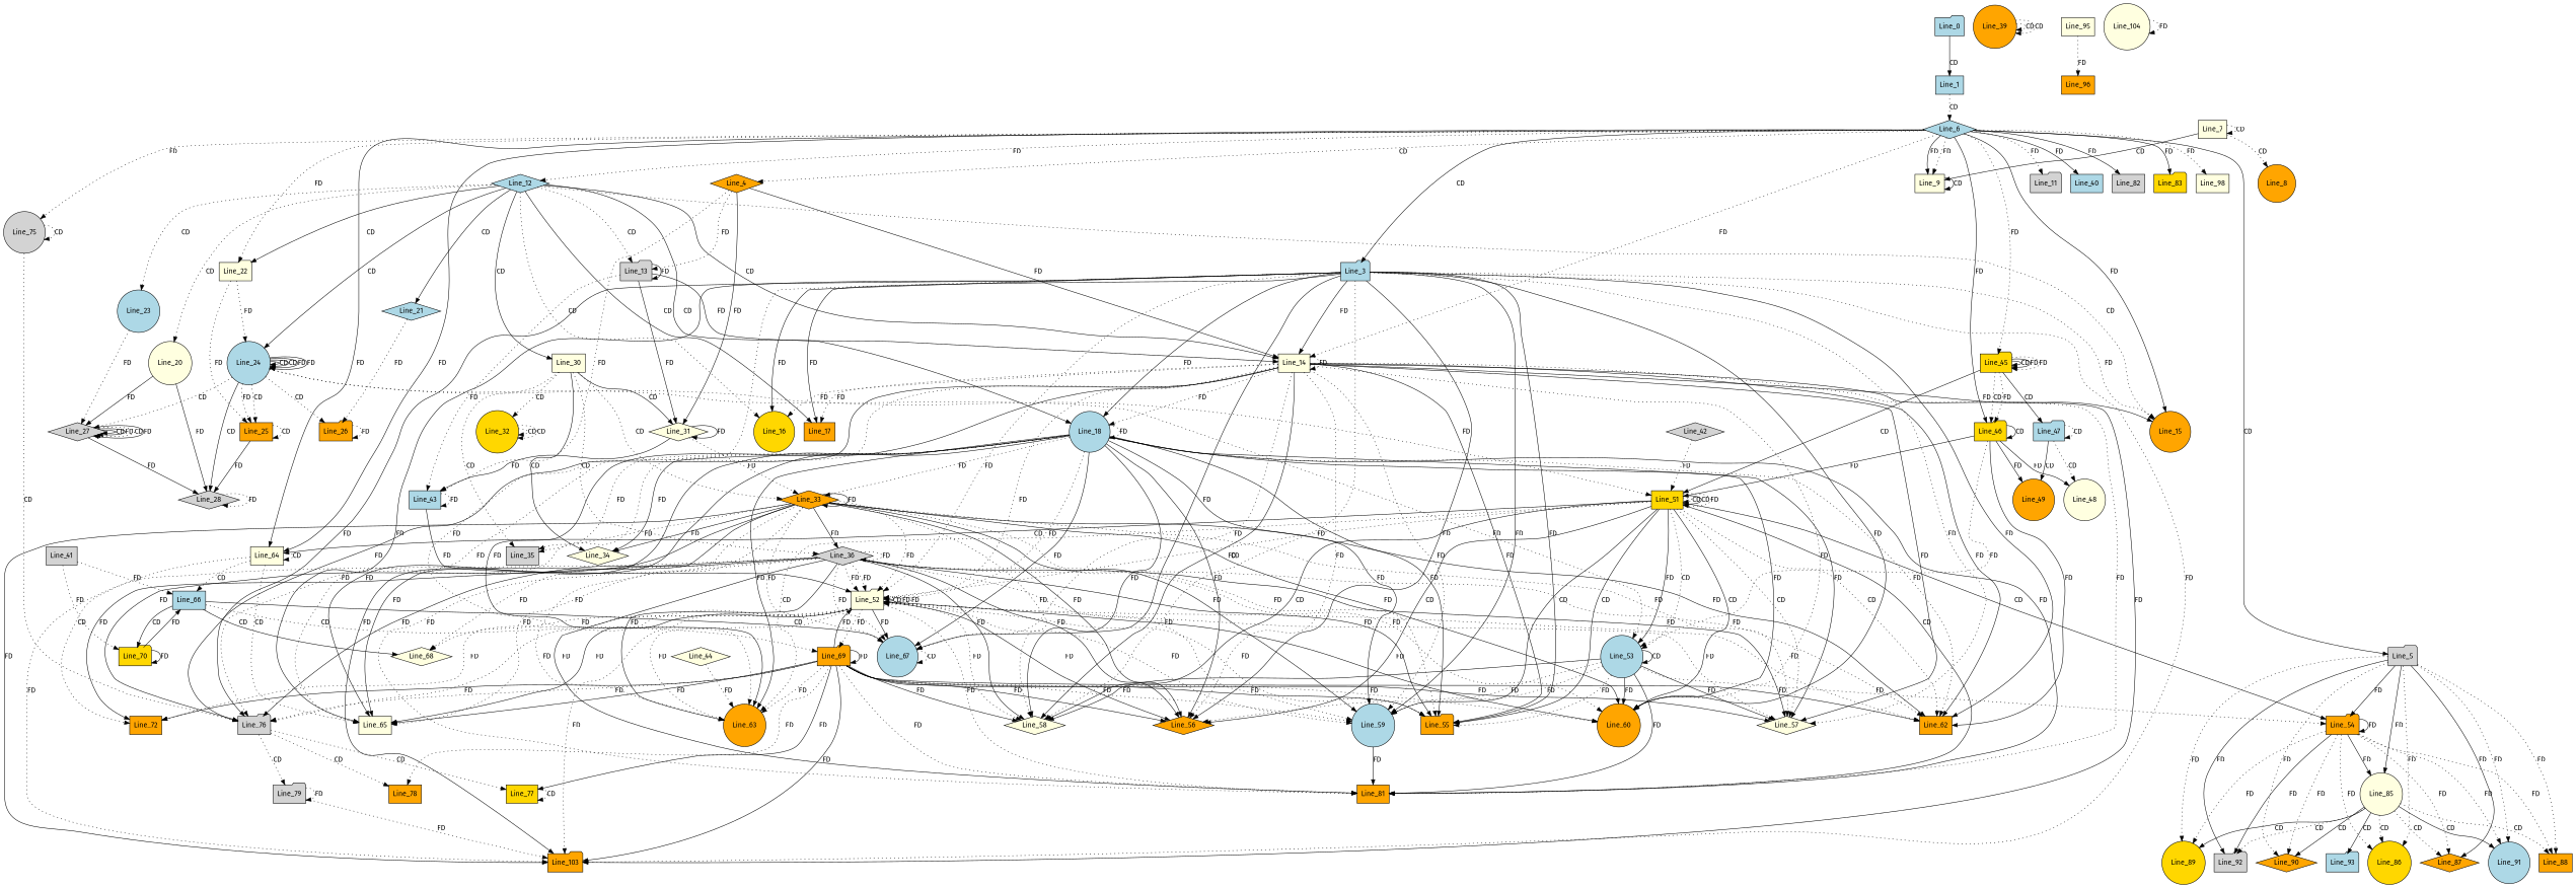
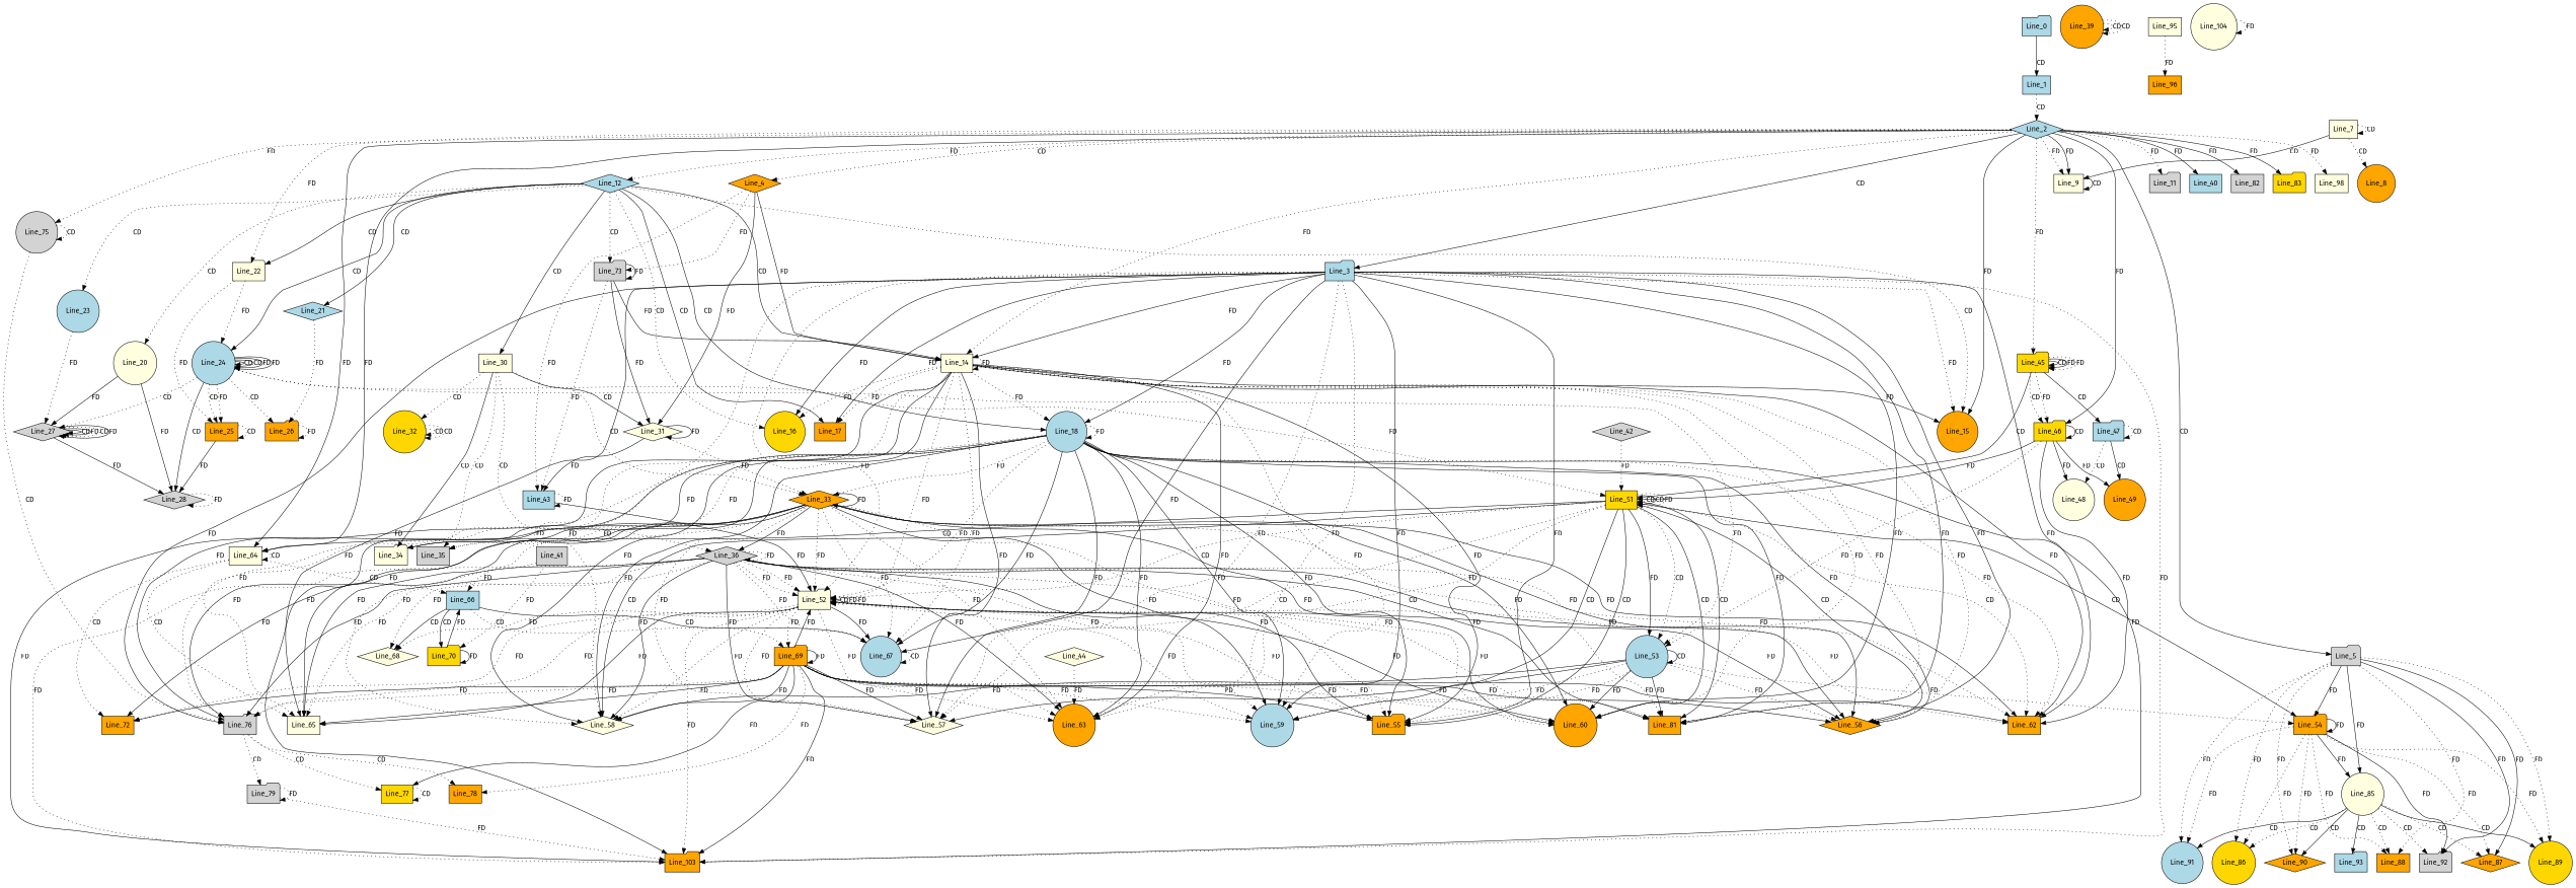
  digraph {
    fontname="Fira Sans"
    node [fillcolor=orange fontname="Fira Sans" shape=box style=filled]
    edge [fontname="Fira Sans" style=dotted]
    Line_0 [fillcolor=lightblue shape=folder]
    Line_1 [fillcolor=lightblue]
-   Line_2 [fillcolor=lightblue shape=diamond label=Line_6]
+   Line_2 [fillcolor=lightblue shape=diamond]
    Line_3 [fillcolor=lightblue shape=folder]
    Line_4 [shape=diamond]
    Line_5 [fillcolor=lightgrey shape=folder]
    Line_9 [fillcolor=lightyellow]
    Line_11 [fillcolor=lightgrey shape=folder]
    Line_12 [fillcolor=lightblue shape=diamond]
    Line_14 [fillcolor=lightyellow]
    Line_15 [shape=circle]
    Line_22 [fillcolor=lightyellow shape=folder]
    Line_40 [fillcolor=lightblue]
    Line_45 [fillcolor=gold shape=folder]
    Line_46 [fillcolor=gold shape=folder]
    Line_64 [fillcolor=lightyellow]
    Line_75 [fillcolor=lightgrey shape=circle]
    Line_82 [fillcolor=lightgrey]
    Line_83 [fillcolor=gold shape=folder]
    Line_98 [fillcolor=lightyellow]
    Line_16 [fillcolor=gold shape=circle]
    Line_17
    Line_18 [fillcolor=lightblue shape=circle]
    Line_52 [fillcolor=lightyellow shape=folder]
    Line_55 [shape=folder]
    Line_56 [shape=diamond]
    Line_57 [fillcolor=lightyellow shape=diamond]
    Line_58 [fillcolor=lightyellow shape=diamond]
    Line_59 [fillcolor=lightblue shape=circle]
    Line_60 [shape=circle]
    n31 [label=Line_81]
    Line_62
    Line_63 [shape=circle]
    Line_65 [fillcolor=lightyellow]
    Line_67 [fillcolor=lightblue shape=circle]
    Line_76 [fillcolor=lightgrey shape=folder]
    Line_103 [shape=folder]
-   Line_13 [fillcolor=lightgrey shape=folder]
+   Line_13 [fillcolor=lightgrey shape=folder label=Line_73]
    Line_31 [fillcolor=lightyellow shape=diamond]
    Line_43 [fillcolor=lightblue]
    Line_54 [shape=folder]
    Line_85 [fillcolor=lightyellow shape=circle]
    Line_86 [fillcolor=gold shape=circle]
    Line_87 [shape=diamond]
    Line_88
    Line_89 [fillcolor=gold shape=circle]
    Line_90 [shape=diamond]
    Line_91 [fillcolor=lightblue shape=circle]
    Line_92 [fillcolor=lightgrey shape=folder]
    Line_20 [fillcolor=lightyellow shape=circle]
    Line_21 [fillcolor=lightblue shape=diamond]
    Line_23 [fillcolor=lightblue shape=circle]
    Line_24 [fillcolor=lightblue shape=circle]
    Line_30 [fillcolor=lightyellow]
    Line_25
    Line_51 [fillcolor=gold]
    Line_47 [fillcolor=lightblue shape=folder]
    Line_53 [fillcolor=lightblue shape=circle]
    Line_48 [fillcolor=lightyellow shape=circle]
    Line_49 [shape=circle]
    Line_72
    Line_66 [fillcolor=lightblue]
    Line_33 [shape=diamond]
-   Line_34 [fillcolor=lightyellow shape=diamond]
+   Line_34 [fillcolor=lightyellow shape=folder]
    Line_35 [fillcolor=lightgrey]
    Line_68 [fillcolor=lightyellow shape=diamond]
    Line_69 [shape=folder]
    Line_77 [fillcolor=gold]
    Line_78
    Line_79 [fillcolor=lightgrey shape=folder]
    Line_93 [fillcolor=lightblue shape=folder]
    Line_7 [fillcolor=lightyellow]
    Line_8 [shape=circle]
    Line_27 [fillcolor=lightgrey shape=diamond]
    Line_28 [fillcolor=lightgrey shape=diamond]
    Line_26 [shape=folder]
    Line_32 [fillcolor=gold shape=circle]
    Line_36 [fillcolor=lightgrey shape=diamond]
    Line_39 [shape=circle]
    Line_42 [fillcolor=lightgrey shape=diamond]
    Line_44 [fillcolor=lightyellow shape=diamond]
    Line_70 [fillcolor=gold shape=folder]
    Line_41 [fillcolor=lightgrey]
    Line_95 [fillcolor=lightyellow]
    Line_96
    Line_104 [fillcolor=lightyellow shape=circle]
    Line_0 -> Line_1 [label=CD style=solid]
    Line_1 -> Line_2 [label=CD]
    Line_2 -> Line_3 [label=CD style=solid]
    Line_2 -> Line_4 [label=CD]
    Line_2 -> Line_5 [label=CD style=solid]
    Line_2 -> Line_9 [label=FD style=solid]
    Line_2 -> Line_9 [label=FD]
    Line_2 -> Line_11 [label=FD]
    Line_2 -> Line_12 [label=FD]
    Line_2 -> Line_14 [label=FD]
    Line_2 -> Line_15 [label=FD style=solid]
    Line_2 -> Line_22 [label=FD]
    Line_2 -> Line_40 [label=FD style=solid]
    Line_2 -> Line_45 [label=FD]
    Line_2 -> Line_46 [label=FD style=solid]
    Line_2 -> Line_64 [label=FD style=solid]
    Line_2 -> Line_64 [label=FD style=solid]
    Line_2 -> Line_75 [label=FD]
    Line_2 -> Line_82 [label=FD style=solid]
    Line_2 -> Line_83 [label=FD style=solid]
    Line_2 -> Line_98 [label=FD]
    Line_3 -> Line_14 [label=FD style=solid]
    Line_3 -> Line_15 [label=FD]
    Line_3 -> Line_16 [label=FD style=solid]
    Line_3 -> Line_17 [label=FD style=solid]
    Line_3 -> Line_18 [label=FD style=solid]
    Line_3 -> Line_52 [label=FD]
    Line_3 -> Line_55 [label=FD style=solid]
    Line_3 -> Line_56 [label=FD style=solid]
    Line_3 -> Line_57 [label=FD]
    Line_3 -> Line_58 [label=FD]
    Line_3 -> Line_59 [label=FD style=solid]
    Line_3 -> Line_60 [label=FD style=solid]
-   Line_59 -> n31 [label=FD style=solid]
+   Line_3 -> n31 [label=FD style=solid]
    Line_3 -> Line_62 [label=FD style=solid]
    Line_3 -> Line_63 [label=FD]
    Line_3 -> Line_65 [label=FD style=solid]
    Line_3 -> Line_67 [label=FD style=solid]
    Line_3 -> Line_76 [label=FD style=solid]
    Line_3 -> Line_103 [label=FD]
    Line_4 -> Line_14 [label=FD style=solid]
    Line_4 -> Line_13 [label=FD]
    Line_4 -> Line_31 [label=FD style=solid]
    Line_4 -> Line_43 [label=FD]
    Line_5 -> Line_54 [label=FD style=solid]
    Line_5 -> Line_85 [label=FD style=solid]
    Line_5 -> Line_86 [label=FD]
    Line_5 -> Line_87 [label=FD style=solid]
    Line_5 -> Line_88 [label=FD]
    Line_5 -> Line_89 [label=FD]
    Line_5 -> Line_90 [label=FD]
    Line_5 -> Line_91 [label=FD]
    Line_5 -> Line_92 [label=FD style=solid]
    Line_9 -> Line_9 [label=CD style=solid]
    Line_12 -> Line_14 [label=CD style=solid]
    Line_12 -> Line_15 [label=CD]
    Line_12 -> Line_22 [label=CD style=solid]
    Line_12 -> Line_16 [label=CD]
    Line_12 -> Line_17 [label=CD style=solid]
    Line_12 -> Line_18 [label=CD style=solid]
    Line_12 -> Line_13 [label=CD]
    Line_12 -> Line_20 [label=CD]
    Line_12 -> Line_21 [label=CD style=solid]
    Line_12 -> Line_23 [label=CD]
    Line_12 -> Line_24 [label=CD style=solid]
    Line_12 -> Line_30 [label=CD style=solid]
    Line_14 -> Line_14 [label=FD]
    Line_14 -> Line_15 [label=FD style=solid]
    Line_14 -> Line_16 [label=FD]
    Line_14 -> Line_17 [label=FD]
    Line_14 -> Line_18 [label=FD]
    Line_14 -> Line_52 [label=FD]
    Line_14 -> Line_55 [label=FD style=solid]
    Line_14 -> Line_56 [label=FD]
    Line_14 -> Line_57 [label=FD style=solid]
    Line_14 -> Line_58 [label=FD style=solid]
    Line_14 -> Line_59 [label=FD]
    Line_14 -> Line_60 [label=FD]
    Line_14 -> n31 [label=FD]
    Line_14 -> Line_62 [label=FD style=solid]
    Line_14 -> Line_63 [label=FD style=solid]
    Line_14 -> Line_65 [label=FD]
    Line_14 -> Line_67 [label=FD]
    Line_14 -> Line_76 [label=FD style=solid]
    Line_14 -> Line_103 [label=FD style=solid]
    Line_22 -> Line_24 [label=FD]
    Line_22 -> Line_25 [label=FD]
    Line_45 -> Line_45 [label=CD style=solid]
    Line_45 -> Line_45 [label=FD style=solid]
    Line_45 -> Line_45 [label=FD]
    Line_45 -> Line_46 [label=CD]
    Line_45 -> Line_46 [label=FD]
    Line_45 -> Line_51 [label=CD style=solid]
    Line_45 -> Line_47 [label=CD style=solid]
    Line_46 -> Line_46 [label=CD style=solid]
    Line_46 -> Line_62 [label=FD style=solid]
    Line_46 -> Line_51 [label=FD style=solid]
    Line_46 -> Line_53 [label=FD]
    Line_46 -> Line_48 [label=FD style=solid]
    Line_46 -> Line_49 [label=FD style=solid]
    Line_64 -> Line_64 [label=CD]
    Line_64 -> Line_65 [label=CD]
    Line_64 -> Line_72 [label=CD]
    Line_64 -> Line_66 [label=CD]
    Line_75 -> Line_75 [label=CD]
    Line_75 -> Line_76 [label=CD]
    Line_18 -> Line_18 [label=FD]
    Line_18 -> Line_52 [label=FD]
    Line_18 -> Line_55 [label=FD style=solid]
    Line_18 -> Line_56 [label=FD style=solid]
    Line_18 -> Line_57 [label=FD style=solid]
    Line_18 -> Line_58 [label=FD style=solid]
    Line_18 -> Line_59 [label=FD style=solid]
    Line_18 -> Line_60 [label=FD style=solid]
    Line_18 -> n31 [label=FD style=solid]
    Line_18 -> Line_62 [label=FD]
    Line_18 -> Line_63 [label=FD style=solid]
    Line_18 -> Line_65 [label=FD style=solid]
    Line_18 -> Line_67 [label=FD style=solid]
    Line_18 -> Line_76 [label=FD]
    Line_18 -> Line_103 [label=FD style=solid]
    Line_18 -> Line_33 [label=FD]
    Line_18 -> Line_34 [label=FD style=solid]
    Line_18 -> Line_35 [label=FD]
    Line_52 -> Line_52 [label=CD style=solid]
    Line_52 -> Line_52 [label=FD]
    Line_52 -> Line_52 [label=FD]
    Line_52 -> Line_55 [label=FD]
    Line_52 -> Line_56 [label=FD style=solid]
    Line_52 -> Line_57 [label=FD]
    Line_52 -> Line_58 [label=FD]
    Line_52 -> Line_59 [label=FD]
    Line_52 -> Line_60 [label=FD style=solid]
    Line_52 -> n31 [label=FD]
    Line_52 -> Line_62 [label=FD]
    Line_52 -> Line_63 [label=FD]
    Line_52 -> Line_65 [label=FD style=solid]
    Line_52 -> Line_67 [label=FD style=solid]
    Line_52 -> Line_76 [label=FD]
    Line_52 -> Line_103 [label=FD]
    Line_52 -> Line_72 [label=FD]
    Line_52 -> Line_68 [label=FD]
    Line_52 -> Line_69 [label=FD]
    Line_67 -> Line_67 [label=CD]
    Line_76 -> Line_77 [label=CD]
    Line_76 -> Line_78 [label=CD]
    Line_76 -> Line_79 [label=CD]
    Line_13 -> Line_14 [label=FD style=solid]
    Line_13 -> Line_13 [label=FD style=solid]
    Line_13 -> Line_31 [label=FD style=solid]
    Line_13 -> Line_43 [label=FD]
    Line_31 -> Line_31 [label=FD style=solid]
    Line_31 -> Line_43 [label=FD style=solid]
    Line_31 -> Line_33 [label=FD]
    Line_43 -> Line_52 [label=FD style=solid]
    Line_43 -> Line_43 [label=FD]
    Line_54 -> Line_54 [label=FD style=solid]
    Line_54 -> Line_85 [label=FD style=solid]
    Line_54 -> Line_86 [label=FD]
    Line_54 -> Line_87 [label=FD]
    Line_54 -> Line_88 [label=FD]
    Line_54 -> Line_89 [label=FD]
    Line_54 -> Line_90 [label=FD]
    Line_54 -> Line_91 [label=FD]
    Line_54 -> Line_92 [label=FD style=solid]
    Line_85 -> Line_86 [label=CD]
    Line_85 -> Line_87 [label=CD]
    Line_85 -> Line_88 [label=CD]
    Line_85 -> Line_89 [label=CD style=solid]
    Line_85 -> Line_90 [label=CD style=solid]
    Line_85 -> Line_91 [label=CD style=solid]
    Line_85 -> Line_92 [label=CD]
    Line_85 -> Line_93 [label=CD style=solid]
    Line_20 -> Line_27 [label=FD style=solid]
    Line_20 -> Line_28 [label=FD style=solid]
    Line_21 -> Line_26 [label=FD]
    Line_23 -> Line_27 [label=FD]
    Line_24 -> Line_24 [label=CD style=solid]
    Line_24 -> Line_24 [label=CD style=solid]
    Line_24 -> Line_24 [label=FD style=solid]
    Line_24 -> Line_24 [label=FD style=solid]
    Line_24 -> Line_25 [label=CD]
    Line_24 -> Line_25 [label=FD]
    Line_24 -> Line_51 [label=FD]
    Line_24 -> Line_53 [label=FD]
    Line_24 -> Line_27 [label=CD]
    Line_24 -> Line_28 [label=CD style=solid]
    Line_24 -> Line_26 [label=CD]
    Line_30 -> Line_31 [label=CD style=solid]
    Line_30 -> Line_33 [label=CD]
    Line_30 -> Line_34 [label=CD style=solid]
    Line_30 -> Line_35 [label=CD]
    Line_30 -> Line_32 [label=CD]
    Line_30 -> Line_36 [label=CD]
    Line_25 -> Line_25 [label=CD]
    Line_25 -> Line_28 [label=FD style=solid]
    Line_51 -> Line_64 [label=CD style=solid]
    Line_51 -> Line_52 [label=CD]
    Line_51 -> Line_55 [label=CD style=solid]
    Line_51 -> Line_56 [label=CD style=solid]
    Line_51 -> Line_57 [label=CD]
    Line_51 -> Line_58 [label=CD style=solid]
    Line_51 -> Line_59 [label=CD style=solid]
    Line_51 -> Line_60 [label=CD style=solid]
    Line_51 -> n31 [label=CD style=solid]
    Line_51 -> Line_62 [label=CD]
    Line_51 -> Line_63 [label=CD]
    Line_51 -> Line_54 [label=CD style=solid]
    Line_51 -> Line_51 [label=CD]
    Line_51 -> Line_51 [label=CD style=solid]
    Line_51 -> Line_51 [label=FD]
    Line_51 -> Line_53 [label=CD]
    Line_51 -> Line_53 [label=FD style=solid]
    Line_47 -> Line_47 [label=CD]
    Line_47 -> Line_48 [label=CD]
    Line_47 -> Line_49 [label=CD style=solid]
    Line_53 -> Line_55 [label=FD]
    Line_53 -> Line_56 [label=FD]
    Line_53 -> Line_57 [label=FD style=solid]
    Line_53 -> Line_58 [label=FD style=solid]
    Line_53 -> Line_59 [label=FD]
    Line_53 -> Line_60 [label=FD style=solid]
    Line_53 -> n31 [label=FD style=solid]
    Line_53 -> Line_54 [label=FD]
    Line_53 -> Line_53 [label=CD style=solid]
    Line_66 -> Line_67 [label=CD style=solid]
    Line_66 -> Line_68 [label=CD style=solid]
    Line_66 -> Line_69 [label=CD]
    Line_66 -> Line_70 [label=CD style=solid]
    Line_33 -> Line_52 [label=FD]
    Line_33 -> Line_55 [label=FD]
    Line_33 -> Line_56 [label=FD style=solid]
    Line_33 -> Line_57 [label=FD]
    Line_33 -> Line_58 [label=FD]
    Line_33 -> Line_59 [label=FD style=solid]
    Line_33 -> Line_60 [label=FD style=solid]
    Line_33 -> n31 [label=FD]
    Line_33 -> Line_62 [label=FD style=solid]
    Line_33 -> Line_63 [label=FD]
    Line_33 -> Line_65 [label=FD style=solid]
    Line_33 -> Line_67 [label=FD]
    Line_33 -> Line_76 [label=FD style=solid]
    Line_33 -> Line_103 [label=FD style=solid]
    Line_33 -> Line_33 [label=FD style=solid]
    Line_33 -> Line_34 [label=FD style=solid]
    Line_33 -> Line_35 [label=FD]
    Line_33 -> Line_36 [label=FD style=solid]
    Line_69 -> Line_52 [label=FD style=solid]
    Line_69 -> Line_55 [label=FD style=solid]
    Line_69 -> Line_56 [label=FD style=solid]
    Line_69 -> Line_57 [label=FD style=solid]
    Line_69 -> Line_58 [label=FD style=solid]
    Line_69 -> Line_59 [label=FD]
    Line_69 -> Line_60 [label=FD]
    Line_69 -> n31 [label=FD]
    Line_69 -> Line_62 [label=FD style=solid]
    Line_69 -> Line_63 [label=FD]
    Line_69 -> Line_65 [label=FD style=solid]
    Line_69 -> Line_76 [label=FD]
    Line_69 -> Line_103 [label=FD style=solid]
    Line_69 -> Line_72 [label=FD style=solid]
    Line_69 -> Line_69 [label=FD style=solid]
    Line_69 -> Line_77 [label=FD style=solid]
    Line_69 -> Line_78 [label=FD]
    Line_77 -> Line_77 [label=CD]
    Line_79 -> Line_103 [label=FD]
    Line_79 -> Line_79 [label=FD]
    Line_7 -> Line_9 [label=CD style=solid]
    Line_7 -> Line_7 [label=CD]
    Line_7 -> Line_8 [label=CD]
    Line_27 -> Line_27 [label=CD style=solid]
    Line_27 -> Line_27 [label=FD style=solid]
    Line_27 -> Line_27 [label=CD]
    Line_27 -> Line_27 [label=FD style=solid]
    Line_27 -> Line_28 [label=FD style=solid]
    Line_28 -> Line_28 [label=FD]
    Line_26 -> Line_26 [label=FD]
    Line_32 -> Line_32 [label=CD]
    Line_32 -> Line_32 [label=CD]
    Line_36 -> Line_52 [label=FD]
    Line_36 -> Line_52 [label=FD]
    Line_36 -> Line_55 [label=FD style=solid]
    Line_36 -> Line_56 [label=FD style=solid]
    Line_36 -> Line_57 [label=FD style=solid]
    Line_36 -> Line_58 [label=FD style=solid]
    Line_36 -> Line_59 [label=FD]
    Line_36 -> Line_60 [label=FD]
    Line_36 -> n31 [label=FD style=solid]
    Line_36 -> Line_62 [label=FD]
    Line_36 -> Line_63 [label=FD style=solid]
    Line_36 -> Line_65 [label=FD]
    Line_36 -> Line_67 [label=FD]
    Line_36 -> Line_76 [label=FD style=solid]
    Line_36 -> Line_103 [label=FD]
    Line_36 -> Line_72 [label=FD style=solid]
    Line_36 -> Line_68 [label=FD]
    Line_36 -> Line_36 [label=FD]
    Line_39 -> Line_39 [label=CD]
    Line_39 -> Line_39 [label=CD]
    Line_42 -> Line_51 [label=FD]
    Line_44 -> Line_63 [label=FD]
    Line_70 -> Line_66 [label=FD style=solid]
    Line_70 -> Line_70 [label=FD style=solid]
    Line_41 -> Line_66 [label=FD]
    Line_41 -> Line_70 [label=FD]
    Line_95 -> Line_96 [label=FD]
    Line_104 -> Line_104 [label=FD]
  }
